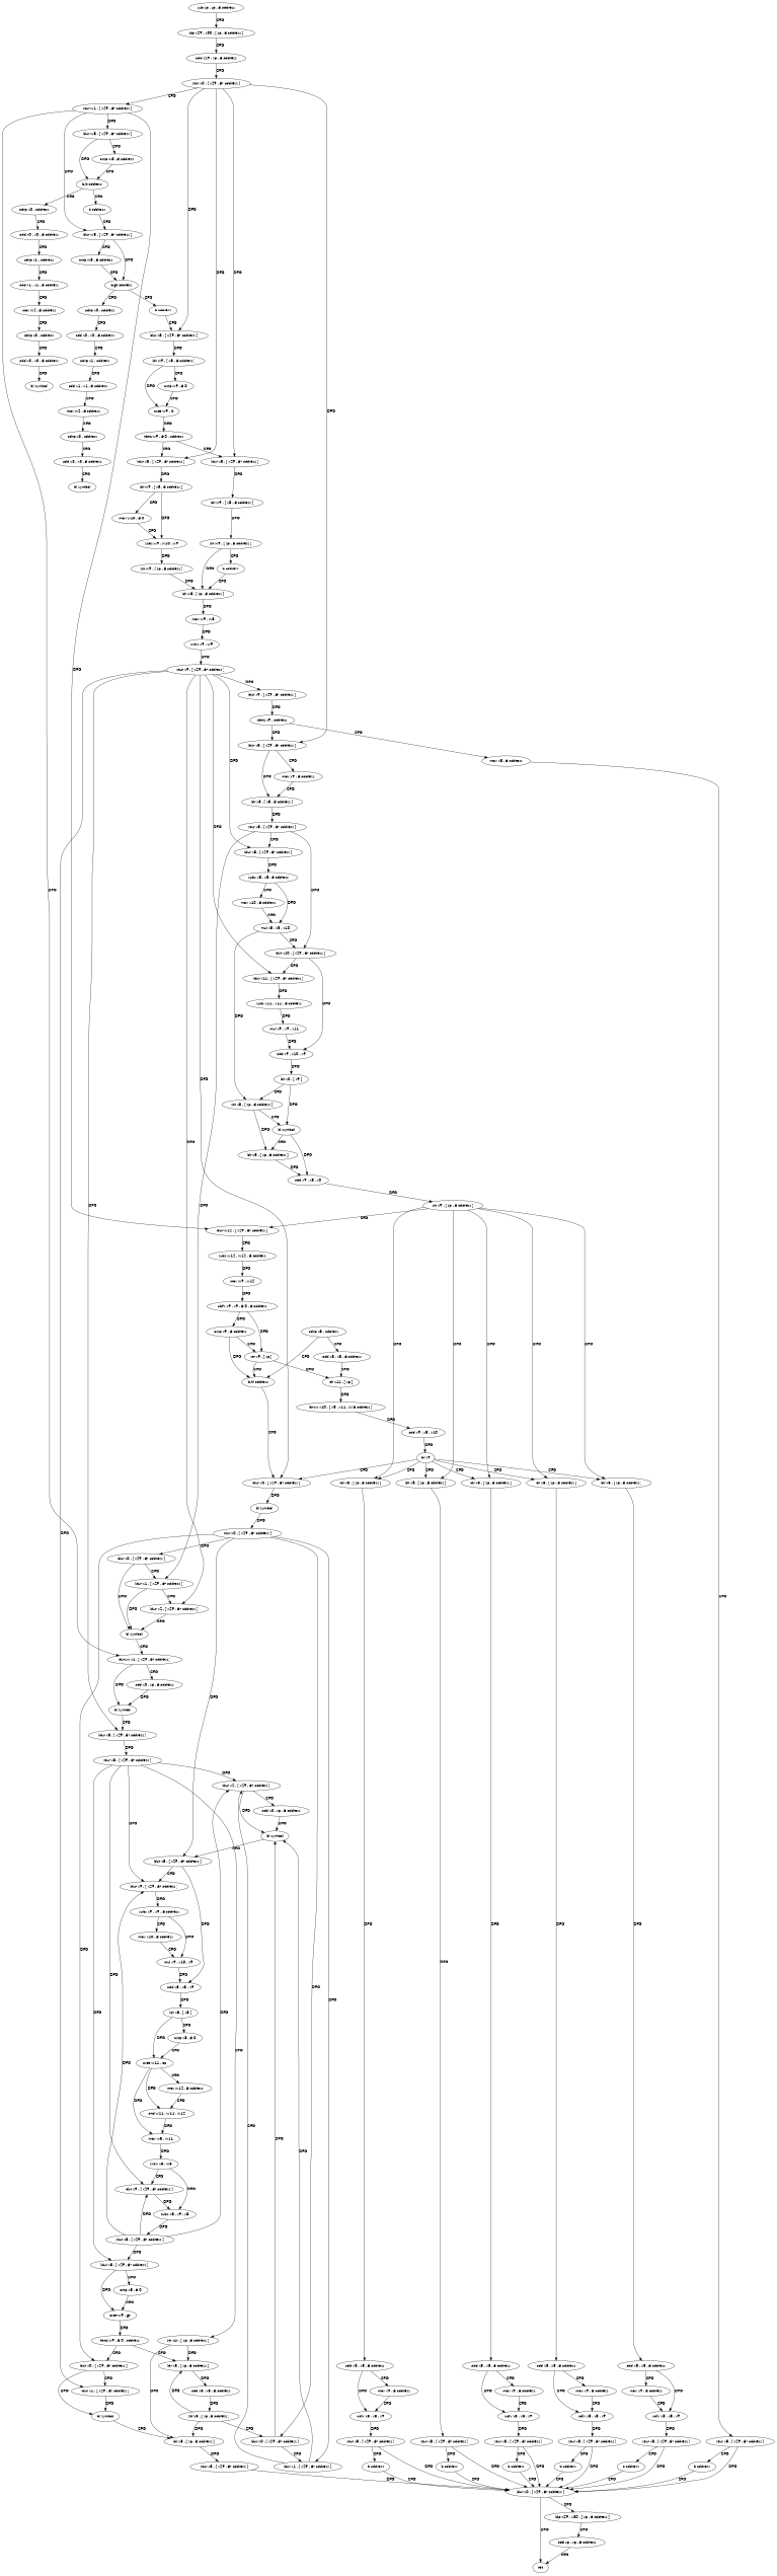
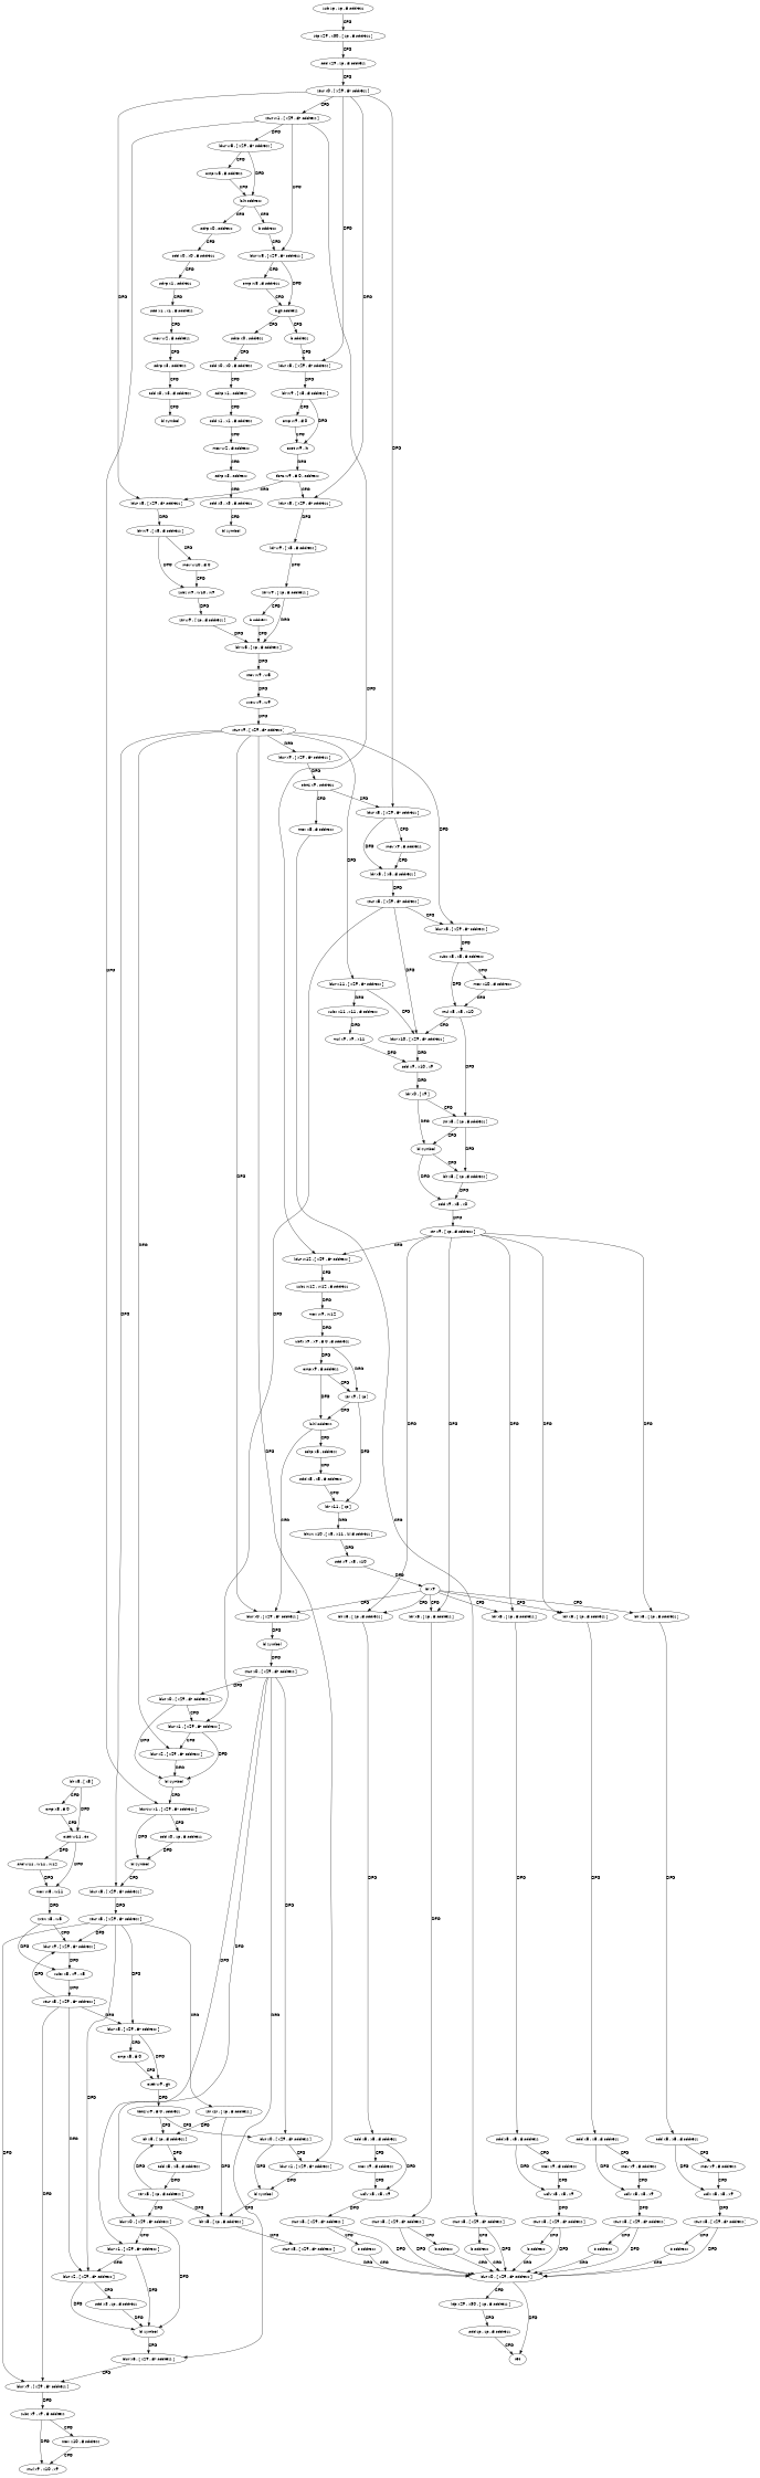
  digraph {
    fontname=Lato
    node [fontname=Lato]
    edge [fontname=Lato]
    n1 [label="sub sp , sp , # address"]
    n2 [label="stp x29 , x30 , [ sp , # address ]"]
    n3 [label="add x29 , sp , # address"]
    n4 [label="stur x0 , [ x29 , #- address ]"]
    n5 [label="stur w1 , [ x29 , #- address ]"]
    n6 [label="ldur x8 , [ x29 , #- address ]"]
    n7 [label="ldur x8 , [ x29 , #- address ]"]
    n8 [label="ldur x8 , [ x29 , #- address ]"]
    n9 [label="ldur x8 , [ x29 , #- address ]"]
    n10 [label="ldur w8 , [ x29 , #- address ]"]
    n11 [label="ldur w8 , [ x29 , #- address ]"]
    n12 [label="ldur w12 , [ x29 , #- address ]"]
    n13 [label="ldursw x1 , [ x29 , #- address ]"]
    n14 [label="ldr w9 , [ x8 , # address ]"]
    n15 [label="ldr w9 , [ x8 , # address ]"]
    n16 [label="ldr w9 , [ x8 , # address ]"]
    n17 [label="mov x9 , # address"]
    n18 [label="ldr x8 , [ x8 , # address ]"]
    n19 [label="cmp w8 , # address"]
    n20 [label="b.lt address"]
    n21 [label="cmp w8 , # address"]
    n22 [label="b.gt address"]
    n23 [label="subs w12 , w12 , # address"]
    n24 [label="add x0 , sp , # address"]
    n25 [label="bl symbol"]
    n26 [label="adrp x0 , address"]
    n27 [label="b address"]
    n28 [label="add x0 , x0 , # address"]
    n29 [label="adrp x1 , address"]
    n30 [label="add x1 , x1 , # address"]
    n31 [label="mov w2 , # address"]
    n32 [label="adrp x3 , address"]
    n33 [label="add x3 , x3 , # address"]
    n34 [label="bl symbol"]
    n35 [label="adrp x0 , address"]
    n36 [label="b address"]
    n37 [label="add x0 , x0 , # address"]
    n38 [label="adrp x1 , address"]
    n39 [label="add x1 , x1 , # address"]
    n40 [label="mov w2 , # address"]
    n41 [label="adrp x3 , address"]
    n42 [label="add x3 , x3 , # address"]
    n43 [label="bl symbol"]
    n44 [label="cmp w9 , # 0"]
    n45 [label="cset w9 , lt"]
    n46 [label="tbnz w9 , # 0 , address"]
    n47 [label="mov w10 , # 0"]
    n48 [label="subs w9 , w10 , w9"]
    n49 [label="str w9 , [ sp , # address ]"]
    n50 [label="str w9 , [ sp , # address ]"]
    n51 [label="ldr w8 , [ sp , # address ]"]
    n52 [label="mov w9 , w8"]
    n53 [label="sxtw x9 , w9"]
    n54 [label="b address"]
    n55 [label="stur x8 , [ x29 , #- address ]"]
    n56 [label="ldur x8 , [ x29 , #- address ]"]
    n57 [label="ldur x10 , [ x29 , #- address ]"]
    n58 [label="ldur x1 , [ x29 , #- address ]"]
    n59 [label="subs x8 , x8 , # address"]
    n60 [label="ldur x11 , [ x29 , #- address ]"]
    n61 [label="add x9 , x10 , x9"]
    n62 [label="ldur x2 , [ x29 , #- address ]"]
    n63 [label="bl symbol"]
    n64 [label="mov x10 , # address"]
    n65 [label="mul x8 , x8 , x10"]
    n66 [label="str x8 , [ sp , # address ]"]
    n67 [label="bl symbol"]
    n68 [label="ldr x8 , [ sp , # address ]"]
    n69 [label="subs x11 , x11 , # address"]
    n70 [label="ldr x0 , [ x9 ]"]
    n71 [label="mul x9 , x9 , x11"]
    n72 [label="add x9 , x8 , x0"]
    n73 [label="str x9 , [ sp , # address ]"]
    n74 [label="ldr x8 , [ sp , # address ]"]
    n75 [label="ldr x8 , [ sp , # address ]"]
    n76 [label="ldr x8 , [ sp , # address ]"]
    n77 [label="ldr x8 , [ sp , # address ]"]
    n78 [label="ldr x8 , [ sp , # address ]"]
    n79 [label="stur x8 , [ x29 , #- address ]"]
    n80 [label="add x8 , x8 , # address"]
    n81 [label="add x8 , x8 , # address"]
    n82 [label="add x8 , x8 , # address"]
    n83 [label="add x8 , x8 , # address"]
    n84 [label="mov w9 , w12"]
    n85 [label="ubfx x9 , x9 , # 0 , # address"]
    n86 [label="cmp x9 , # address"]
    n87 [label="str x9 , [ sp ]"]
    n88 [label="b.hi address"]
    n89 [label="ldr x11 , [ sp ]"]
    n90 [label="ldur x0 , [ x29 , #- address ]"]
    n91 [label="adrp x8 , address"]
    n92 [label="ldrsw x10 , [ x8 , x11 , lsl # address ]"]
    n93 [label="bl symbol"]
    n94 [label="add x8 , x8 , # address"]
    n95 [label="stur x0 , [ x29 , #- address ]"]
    n96 [label="mov x8 , # address"]
    n97 [label="stur x8 , [ x29 , #- address ]"]
    n98 [label="b address"]
    n99 [label="ldur x0 , [ x29 , #- address ]"]
    n100 [label="ldp x29 , x30 , [ sp , # address ]"]
    n101 [label=ret]
    n102 [label="add sp , sp , # address"]
    n103 [label="stur x9 , [ x29 , #- address ]"]
    n104 [label="ldur x9 , [ x29 , #- address ]"]
    n105 [label="ldur x8 , [ x29 , #- address ]"]
    n106 [label="ldur x1 , [ x29 , #- address ]"]
    n107 [label="cbnz x9 , address"]
    n108 [label="stur x8 , [ x29 , #- address ]"]
    n109 [label="bl symbol"]
    n110 [label="ldur x0 , [ x29 , #- address ]"]
    n111 [label="ldur x0 , [ x29 , #- address ]"]
    n112 [label="ldur x1 , [ x29 , #- address ]"]
    n113 [label="ldur x8 , [ x29 , #- address ]"]
    n114 [label="ldur x0 , [ x29 , #- address ]"]
    n115 [label="bl symbol"]
    n116 [label="ldur x2 , [ x29 , #- address ]"]
    n117 [label="ldur x9 , [ x29 , #- address ]"]
-   n118 [label="add x8 , x8 , x9"]
    n119 [label="str xzr , [ sp , # address ]"]
    n120 [label="ldur x9 , [ x29 , #- address ]"]
    n121 [label="ldur x8 , [ x29 , #- address ]"]
    n122 [label="ldr x8 , [ sp , # address ]"]
    n123 [label="ldr x8 , [ sp , # address ]"]
    n124 [label="add x3 , sp , # address"]
    n125 [label="subs x9 , x9 , # address"]
    n126 [label="subs x8 , x9 , x8"]
    n127 [label="cmp x8 , # 0"]
    n128 [label="cset w9 , gt"]
    n129 [label="add x8 , x8 , # address"]
    n130 [label="stur x8 , [ x29 , #- address ]"]
    n131 [label="str x8 , [ sp , # address ]"]
    n132 [label="add x9 , x8 , x10"]
    n133 [label="br x9"]
    n134 [label="b address"]
    n135 [label="mov x9 , # address"]
    n136 [label="udiv x8 , x8 , x9"]
    n137 [label="mov x9 , # address"]
    n138 [label="udiv x8 , x8 , x9"]
    n139 [label="mov x9 , # address"]
    n140 [label="udiv x8 , x8 , x9"]
    n141 [label="mov x9 , # address"]
    n142 [label="udiv x8 , x8 , x9"]
    n143 [label="ldr x8 , [ x8 ]"]
    n144 [label="mov x10 , # address"]
    n145 [label="mul x9 , x10 , x9"]
    n146 [label="cmp x8 , # 0"]
    n147 [label="cset w11 , eq"]
-   n148 [label="mov w12 , # address"]
    n149 [label="and w11 , w11 , w12"]
    n150 [label="mov w8 , w11"]
    n151 [label="sxtw x8 , w8"]
    n152 [label="stur x8 , [ x29 , #- address ]"]
    n153 [label="tbnz w9 , # 0 , address"]
    n154 [label="stur x8 , [ x29 , #- address ]"]
    n155 [label="b address"]
    n156 [label="stur x8 , [ x29 , #- address ]"]
    n157 [label="b address"]
    n158 [label="stur x8 , [ x29 , #- address ]"]
    n159 [label="b address"]
    n160 [label="stur x8 , [ x29 , #- address ]"]
    n161 [label="b address"]
    n1 -> n2 [label=CFG]
    n2 -> n3 [label=CFG]
    n3 -> n4 [label=CFG]
    n4 -> n5 [label=CFG]
    n4 -> n6 [label=DFG]
    n4 -> n7 [label=DFG]
    n4 -> n8 [label=DFG]
    n4 -> n9 [label=DFG]
    n5 -> n10 [label=DFG]
    n5 -> n11 [label=DFG]
    n5 -> n12 [label=DFG]
    n5 -> n13 [label=DFG]
    n6 -> n14 [label=DFG]
    n7 -> n15 [label=DFG]
    n8 -> n16 [label=DFG]
    n9 -> n17 [label=CFG]
    n9 -> n18 [label=DFG]
    n10 -> n19 [label=CFG]
    n10 -> n20 [label=DFG]
    n11 -> n21 [label=CFG]
    n11 -> n22 [label=DFG]
    n12 -> n23 [label=CFG]
    n13 -> n24 [label=CFG]
    n13 -> n25 [label=DFG]
    n14 -> n44 [label=CFG]
    n14 -> n45 [label=DFG]
    n15 -> n47 [label=CFG]
    n15 -> n48 [label=DFG]
    n16 -> n49 [label=DFG]
    n17 -> n18 [label=CFG]
    n18 -> n55 [label=DFG]
    n19 -> n20 [label=CFG]
    n20 -> n26 [label=CFG]
    n20 -> n27 [label=CFG]
    n21 -> n22 [label=CFG]
    n22 -> n35 [label=CFG]
    n22 -> n36 [label=CFG]
    n23 -> n84 [label=DFG]
    n24 -> n25 [label=DFG]
    n25 -> n105 [label=CFG]
    n26 -> n28 [label=CFG]
    n27 -> n11 [label=CFG]
    n28 -> n29 [label=CFG]
    n29 -> n30 [label=CFG]
    n30 -> n31 [label=CFG]
    n31 -> n32 [label=CFG]
    n32 -> n33 [label=CFG]
    n33 -> n34 [label=CFG]
    n35 -> n37 [label=CFG]
    n36 -> n6 [label=CFG]
    n37 -> n38 [label=CFG]
    n38 -> n39 [label=CFG]
    n39 -> n40 [label=CFG]
    n40 -> n41 [label=CFG]
    n41 -> n42 [label=CFG]
    n42 -> n43 [label=CFG]
    n44 -> n45 [label=CFG]
    n45 -> n46 [label=DFG]
    n46 -> n7 [label=CFG]
    n46 -> n8 [label=CFG]
    n47 -> n48 [label=CFG]
    n48 -> n50 [label=DFG]
    n49 -> n51 [label=DFG]
    n49 -> n54 [label=CFG]
    n50 -> n51 [label=DFG]
    n51 -> n52 [label=DFG]
    n52 -> n53 [label=DFG]
    n53 -> n103 [label=DFG]
    n54 -> n51 [label=CFG]
    n55 -> n56 [label=CFG]
    n55 -> n57 [label=DFG]
    n55 -> n58 [label=DFG]
    n56 -> n59 [label=DFG]
-   n57 -> n60 [label=CFG]
+   n60 -> n57 [label=CFG]
    n57 -> n61 [label=DFG]
    n58 -> n62 [label=CFG]
    n58 -> n63 [label=DFG]
    n59 -> n64 [label=CFG]
    n59 -> n65 [label=DFG]
    n60 -> n69 [label=DFG]
    n61 -> n70 [label=DFG]
    n62 -> n63 [label=DFG]
    n63 -> n13 [label=CFG]
    n64 -> n65 [label=CFG]
    n65 -> n57 [label=CFG]
    n65 -> n66 [label=DFG]
    n66 -> n67 [label=CFG]
    n66 -> n68 [label=DFG]
    n67 -> n68 [label=CFG]
    n67 -> n72 [label=DFG]
    n68 -> n72 [label=DFG]
    n69 -> n71 [label=DFG]
    n70 -> n66 [label=CFG]
    n70 -> n67 [label=DFG]
    n71 -> n61 [label=DFG]
    n72 -> n73 [label=DFG]
    n73 -> n12 [label=CFG]
    n73 -> n74 [label=DFG]
    n73 -> n75 [label=DFG]
    n73 -> n76 [label=DFG]
    n73 -> n77 [label=DFG]
    n73 -> n78 [label=DFG]
    n74 -> n79 [label=DFG]
    n75 -> n80 [label=DFG]
    n76 -> n81 [label=DFG]
    n77 -> n82 [label=DFG]
    n78 -> n83 [label=DFG]
    n79 -> n99 [label=DFG]
    n79 -> n134 [label=CFG]
    n80 -> n135 [label=CFG]
    n80 -> n136 [label=DFG]
    n81 -> n137 [label=CFG]
    n81 -> n138 [label=DFG]
    n82 -> n139 [label=CFG]
    n82 -> n140 [label=DFG]
    n83 -> n141 [label=CFG]
    n83 -> n142 [label=DFG]
    n84 -> n85 [label=DFG]
    n85 -> n86 [label=DFG]
    n85 -> n87 [label=DFG]
    n86 -> n87 [label=CFG]
    n86 -> n88 [label=DFG]
    n87 -> n88 [label=CFG]
    n87 -> n89 [label=DFG]
    n88 -> n90 [label=CFG]
-   n91 -> n88 [label=CFG]
+   n88 -> n91 [label=CFG]
    n89 -> n92 [label=DFG]
    n90 -> n93 [label=DFG]
    n91 -> n94 [label=CFG]
    n92 -> n132 [label=DFG]
    n93 -> n95 [label=DFG]
    n94 -> n89 [label=CFG]
    n95 -> n110 [label=DFG]
    n95 -> n111 [label=DFG]
    n95 -> n112 [label=DFG]
    n95 -> n113 [label=DFG]
    n95 -> n114 [label=DFG]
    n96 -> n97 [label=CFG]
    n97 -> n98 [label=CFG]
    n97 -> n99 [label=DFG]
    n98 -> n99 [label=CFG]
    n99 -> n100 [label=CFG]
    n99 -> n101 [label=DFG]
    n100 -> n102 [label=CFG]
    n102 -> n101 [label=CFG]
    n103 -> n56 [label=DFG]
    n103 -> n60 [label=DFG]
    n103 -> n62 [label=DFG]
    n103 -> n90 [label=DFG]
    n103 -> n104 [label=DFG]
    n103 -> n105 [label=DFG]
    n103 -> n106 [label=DFG]
    n104 -> n107 [label=DFG]
    n105 -> n108 [label=DFG]
    n106 -> n109 [label=DFG]
    n107 -> n9 [label=CFG]
    n107 -> n96 [label=CFG]
    n108 -> n116 [label=DFG]
    n108 -> n117 [label=DFG]
    n108 -> n119 [label=CFG]
    n108 -> n120 [label=DFG]
    n108 -> n121 [label=DFG]
    n109 -> n123 [label=CFG]
    n110 -> n58 [label=CFG]
    n110 -> n63 [label=DFG]
    n111 -> n112 [label=CFG]
    n111 -> n115 [label=DFG]
    n112 -> n115 [label=DFG]
    n112 -> n116 [label=CFG]
    n113 -> n117 [label=CFG]
-   n113 -> n118 [label=DFG]
    n114 -> n106 [label=CFG]
    n114 -> n109 [label=DFG]
    n115 -> n113 [label=CFG]
    n116 -> n115 [label=DFG]
    n116 -> n124 [label=CFG]
    n117 -> n125 [label=DFG]
-   n118 -> n143 [label=DFG]
    n119 -> n122 [label=DFG]
    n119 -> n123 [label=DFG]
    n120 -> n126 [label=DFG]
    n121 -> n127 [label=CFG]
    n121 -> n128 [label=DFG]
    n122 -> n129 [label=DFG]
    n123 -> n130 [label=DFG]
    n124 -> n115 [label=DFG]
    n125 -> n144 [label=CFG]
    n125 -> n145 [label=DFG]
    n126 -> n152 [label=DFG]
    n127 -> n128 [label=CFG]
    n128 -> n153 [label=DFG]
    n129 -> n131 [label=DFG]
    n130 -> n99 [label=DFG]
    n131 -> n111 [label=CFG]
    n131 -> n122 [label=DFG]
    n131 -> n123 [label=DFG]
    n132 -> n133 [label=DFG]
    n133 -> n74 [label=CFG]
    n133 -> n75 [label=CFG]
    n133 -> n76 [label=CFG]
    n133 -> n77 [label=CFG]
    n133 -> n78 [label=CFG]
    n133 -> n90 [label=CFG]
    n134 -> n99 [label=CFG]
    n135 -> n136 [label=CFG]
    n136 -> n154 [label=DFG]
    n137 -> n138 [label=CFG]
    n138 -> n156 [label=DFG]
    n139 -> n140 [label=CFG]
    n140 -> n158 [label=DFG]
    n141 -> n142 [label=CFG]
    n142 -> n160 [label=DFG]
    n143 -> n146 [label=CFG]
    n143 -> n147 [label=DFG]
    n144 -> n145 [label=CFG]
-   n145 -> n118 [label=DFG]
    n146 -> n147 [label=CFG]
-   n147 -> n148 [label=CFG]
    n147 -> n149 [label=DFG]
    n147 -> n150 [label=DFG]
-   n148 -> n149 [label=CFG]
    n149 -> n150 [label=DFG]
    n150 -> n151 [label=DFG]
    n151 -> n120 [label=CFG]
    n151 -> n126 [label=DFG]
    n152 -> n116 [label=DFG]
    n152 -> n117 [label=DFG]
    n152 -> n120 [label=DFG]
    n152 -> n121 [label=DFG]
    n153 -> n114 [label=CFG]
    n153 -> n122 [label=CFG]
    n154 -> n99 [label=DFG]
    n154 -> n155 [label=CFG]
    n155 -> n99 [label=CFG]
    n156 -> n99 [label=DFG]
    n156 -> n157 [label=CFG]
    n157 -> n99 [label=CFG]
    n158 -> n99 [label=DFG]
    n158 -> n159 [label=CFG]
    n159 -> n99 [label=CFG]
    n160 -> n99 [label=DFG]
    n160 -> n161 [label=CFG]
    n161 -> n99 [label=CFG]
  }
